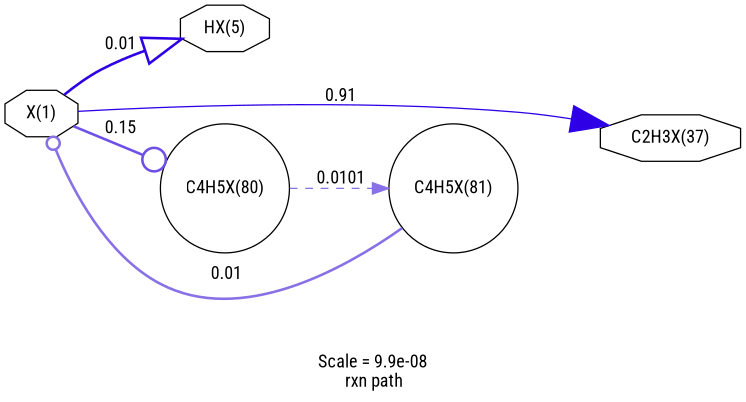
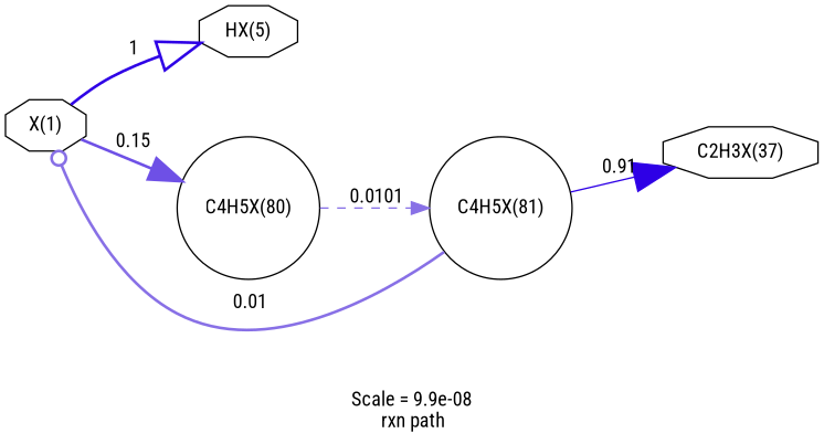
  digraph {
    fontname="Roboto Condensed"
    label="Scale = 9.9e-08\l rxn path"
    rankdir=LR
    node [fontname="Roboto Condensed" shape=octagon]
    edge [arrowhead=normal arrowsize=1.26 color="0.7, 0.51, 0.9" fontname="Roboto Condensed" style=bold]
    n1 [label="X(1)"]
    n2 [label="HX(5)"]
    n3 [label="C2H3X(37)"]
    n4 [label="C4H5X(80)" shape=circle]
    n5 [label="C4H5X(81)" shape=circle]
-   n1 -> n2 [arrowhead=onormal arrowsize=3 color="0.7, 1.5, 0.9" label=" 0.01"]
-   n1 -> n3 [arrowsize=2.96 color="0.7, 1.41, 0.9" label=" 0.91" style=solid]
-   n1 -> n4 [arrowhead=odot arrowsize=2.28 color="0.7, 0.65, 0.9" label=" 0.15"]
+   n1 -> n2 [arrowhead=onormal arrowsize=3 color="0.7, 1.5, 0.9" label=" 1"]
+   n5 -> n3 [arrowsize=2.96 color="0.7, 1.41, 0.9" label=" 0.91" style=solid]
+   n1 -> n4 [arrowsize=2.28 color="0.7, 0.65, 0.9" label=" 0.15"]
    n4 -> n5 [label=" 0.0101" style=dashed]
    n5 -> n1 [arrowhead=odot label=" 0.01"]
  }
